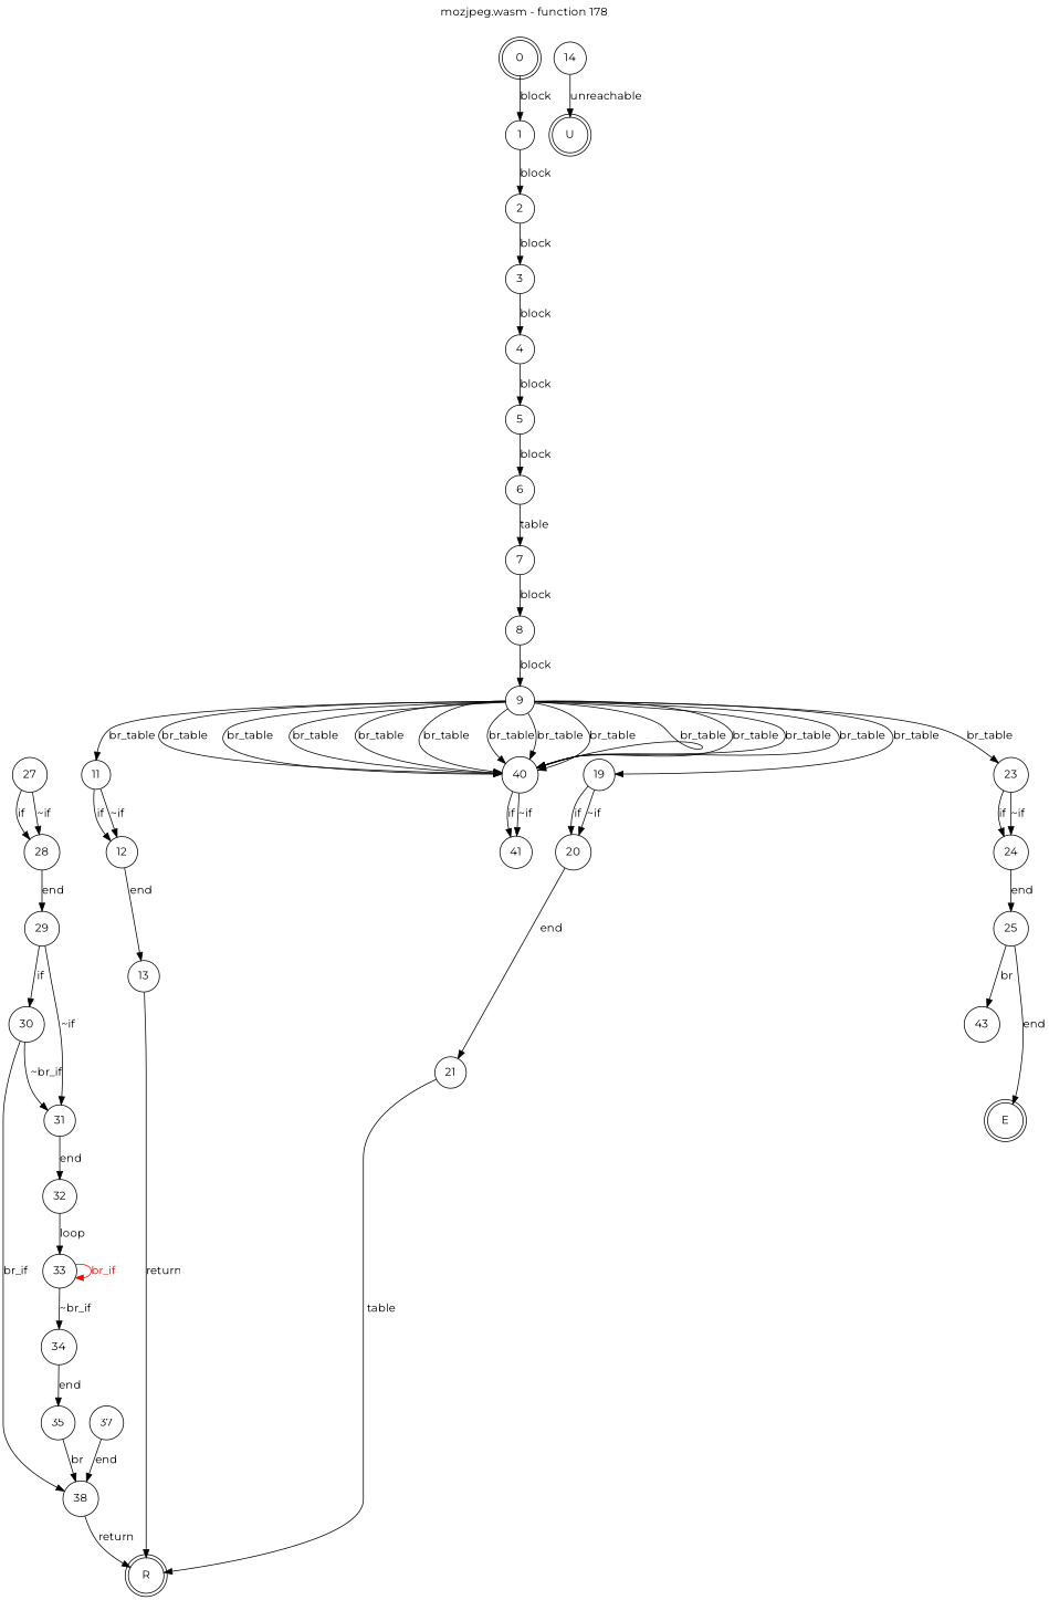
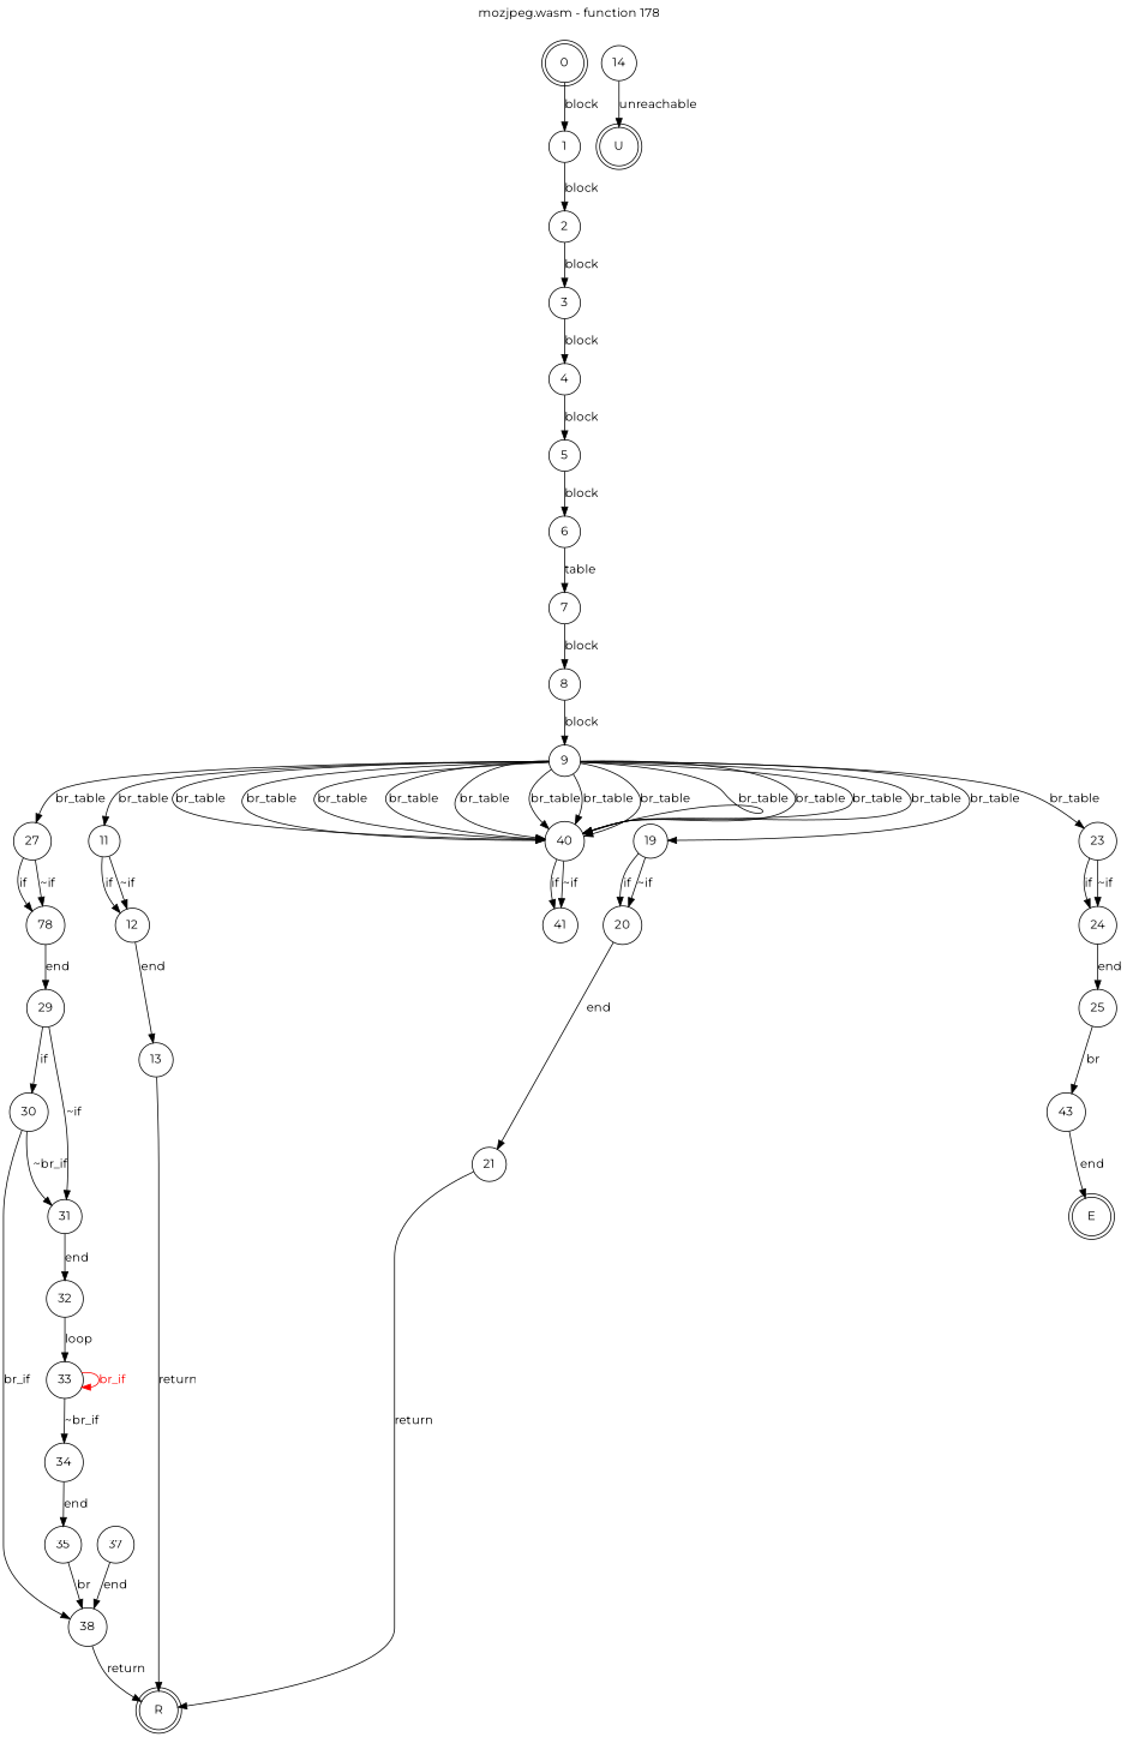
  digraph {
    fontname=Montserrat
    label="mozjpeg.wasm - function 178"
    labelfontcolor=black
    labelfontname=Helvetica
    labelfontsize=16
    labelloc=t
    node [fontname=Montserrat shape=circle]
    edge [fontname=Montserrat]
    0 [shape=doublecircle]
    1
    2
    E [shape=doublecircle]
    U [shape=doublecircle]
    R [shape=doublecircle]
    3
    4
    5
    6
    7
    8
    9
    27
    11
    40
    19
    23
-   28
+   28 [label=78]
    12
    41
    20
    24
    29
    13
    21
    25
    n28 [label=14]
    43
    30
    31
    38
    32
    33
    34
    35
    37
    0 -> 1 [label=block]
    1 -> 2 [label=block]
    2 -> 3 [label=block]
    3 -> 4 [label=block]
    4 -> 5 [label=block]
    5 -> 6 [label=block]
    6 -> 7 [label=table]
    7 -> 8 [label=block]
    8 -> 9 [label=block]
+   9 -> 27 [label=br_table]
    9 -> 11 [label=br_table]
    9 -> 40 [label=br_table]
    9 -> 40 [label=br_table]
    9 -> 40 [label=br_table]
    9 -> 40 [label=br_table]
    9 -> 40 [label=br_table]
    9 -> 40 [label=br_table]
    9 -> 40 [label=br_table]
    9 -> 40 [label=br_table]
    9 -> 40 [label=br_table]
    9 -> 40 [label=br_table]
    9 -> 40 [label=br_table]
    9 -> 40 [label=br_table]
    9 -> 19 [label=br_table]
    9 -> 23 [label=br_table]
    27 -> 28 [label=if]
    27 -> 28 [label="~if"]
    11 -> 12 [label=if]
    11 -> 12 [label="~if"]
    40 -> 41 [label=if]
    40 -> 41 [label="~if"]
    19 -> 20 [label=if]
    19 -> 20 [label="~if"]
    23 -> 24 [label=if]
    23 -> 24 [label="~if"]
    28 -> 29 [label=end]
    12 -> 13 [label=end]
    20 -> 21 [label=end]
    24 -> 25 [label=end]
    29 -> 30 [label=if]
    29 -> 31 [label="~if"]
    13 -> R [label=return]
-   21 -> R [label=table]
+   21 -> R [label=return]
    25 -> 43 [label=br]
    n28 -> U [label=unreachable]
-   25 -> E [label=end]
+   43 -> E [label=end]
    30 -> 31 [label="~br_if"]
    30 -> 38 [label=br_if]
    31 -> 32 [label=end]
    38 -> R [label=return]
    32 -> 33 [label=loop]
    33 -> 33 [color=red fontcolor=red label=br_if]
    33 -> 34 [label="~br_if"]
    34 -> 35 [label=end]
    35 -> 38 [label=br]
    37 -> 38 [label=end]
  }
